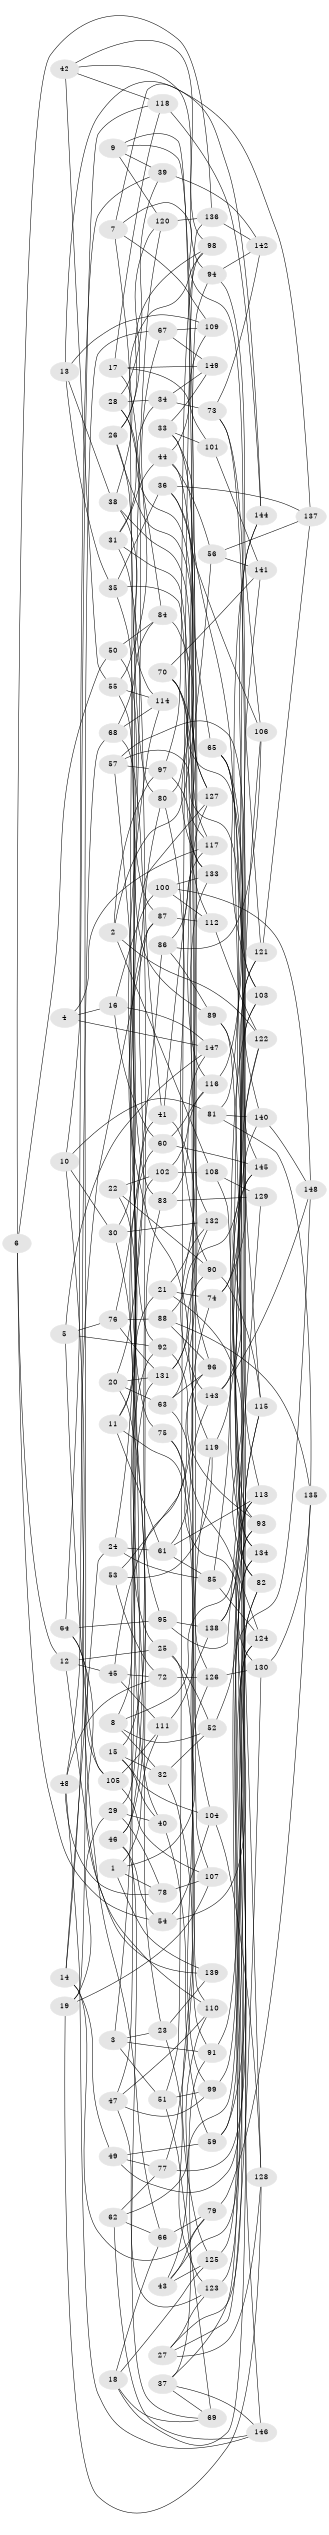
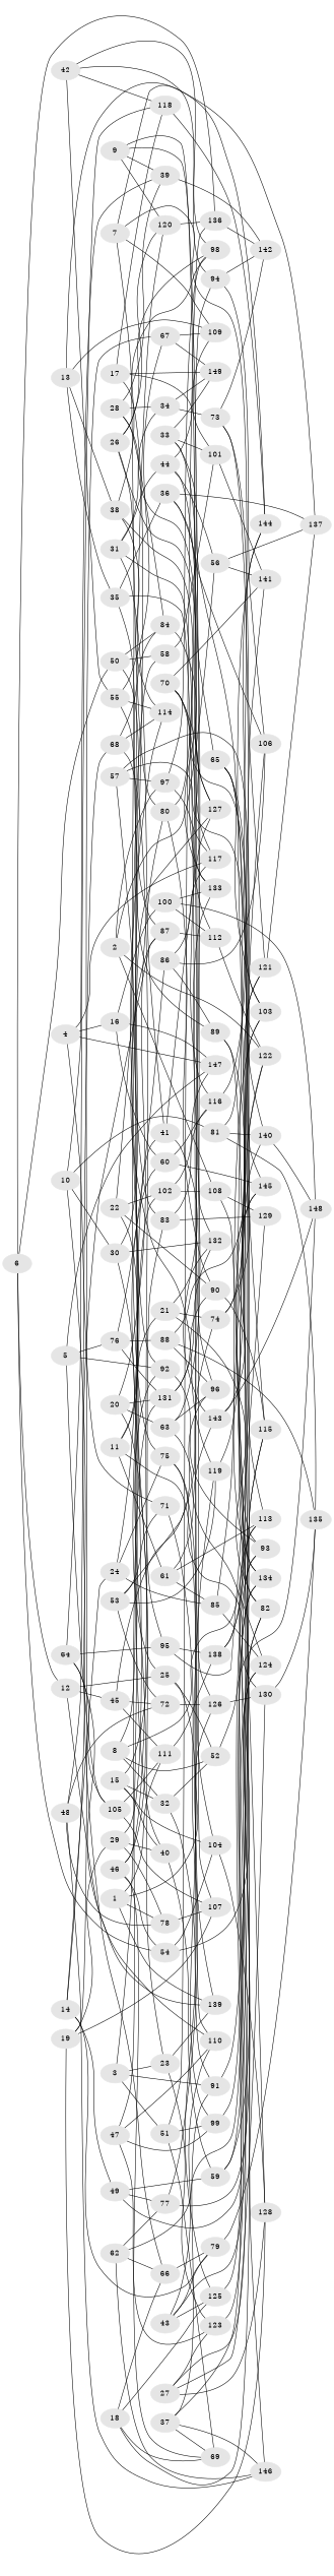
  graph {
    rankdir=LR
    node [color=gray90 style=filled]
    1
    78
    111
    126
    139
    107
    138
    130
    2
    56
    97
    108
    122
    137
    141
    117
    98
    128
    129
    3
    23
    51
    91
    120
    123
    136
    69
    99
    106
    4
    16
+   71
    147
    60
    100
    5
    76
    92
    105
    131
    86
    88
    93
    6
    12
    50
    54
    25
    45
+   58
    84
    89
    104
    113
    142
    7
    80
    103
    109
    90
    94
    8
    32
    52
    102
    125
    148
    9
    39
    132
    10
    30
    66
    81
    40
    127
    79
    140
    135
    11
    21
    61
    87
    82
    74
    85
    143
    112
    72
    13
    35
    38
    144
    36
    110
    114
    133
    14
    24
    49
    75
    124
    59
    77
    15
    145
    116
    17
    101
    118
    149
    18
    134
    19
    29
    67
    41
    20
    63
    96
    121
    22
    115
    26
    83
    27
    28
    34
    73
    31
    44
    33
    65
    37
    146
    42
    55
    43
    46
    47
    48
    68
    95
    119
    53
    57
    62
    64
    70
    1 -- 78
    1 -- 111
    1 -- 126
    1 -- 139
    78 -- 107
    111 -- 138
    126 -- 130
    138 -- 140
    138 -- 145
    130 -- 135
    2 -- 56
    2 -- 97
    2 -- 108
    2 -- 122
    56 -- 137
    56 -- 141
    97 -- 117
    97 -- 98
    108 -- 128
    108 -- 129
    3 -- 23
    3 -- 51
    3 -- 91
    3 -- 120
    23 -- 139
    23 -- 123
    51 -- 136
    51 -- 69
    51 -- 99
    91 -- 106
    120 -- 136
    123 -- 134
    136 -- 142
    99 -- 115
    4 -- 117
    4 -- 16
+   4 -- 71
    4 -- 147
    16 -- 147
    16 -- 60
    16 -- 100
+   71 -- 139
    60 -- 145
    60 -- 116
    100 -- 148
    100 -- 112
    100 -- 133
    5 -- 147
    5 -- 76
    5 -- 92
    5 -- 105
    76 -- 131
    76 -- 86
    76 -- 88
    92 -- 93
    105 -- 111
    105 -- 107
    131 -- 90
    131 -- 132
    86 -- 117
    86 -- 106
    86 -- 89
    88 -- 135
    88 -- 96
    88 -- 121
    6 -- 136
    6 -- 12
    6 -- 50
    6 -- 54
    12 -- 139
    12 -- 25
    12 -- 45
+   50 -- 58
    50 -- 84
    50 -- 89
    54 -- 104
    54 -- 113
    25 -- 99
    25 -- 52
    45 -- 111
    45 -- 74
    45 -- 72
+   58 -- 101
    84 -- 133
    89 -- 134
    89 -- 146
    104 -- 128
    7 -- 137
    7 -- 80
    7 -- 103
    7 -- 109
    80 -- 90
    80 -- 94
    90 -- 115
    94 -- 106
    94 -- 142
    8 -- 122
    8 -- 32
    8 -- 52
    8 -- 102
    32 -- 52
    32 -- 125
    52 -- 148
    102 -- 108
    102 -- 147
    125 -- 134
    9 -- 107
    9 -- 120
    9 -- 39
    9 -- 132
    39 -- 142
    10 -- 39
    10 -- 30
    10 -- 66
    10 -- 81
    30 -- 132
    30 -- 40
    30 -- 127
    66 -- 79
    81 -- 141
    81 -- 140
    81 -- 135
    40 -- 59
    79 -- 135
    140 -- 148
    11 -- 91
    11 -- 21
    11 -- 61
    11 -- 87
    21 -- 132
    21 -- 82
    21 -- 74
    61 -- 113
    61 -- 85
    61 -- 143
    87 -- 112
    74 -- 122
    74 -- 121
    85 -- 103
    85 -- 124
    143 -- 148
    143 -- 145
    112 -- 122
    72 -- 126
    13 -- 109
    13 -- 35
    13 -- 38
    13 -- 144
    35 -- 87
    35 -- 36
    35 -- 110
    38 -- 98
    38 -- 114
    38 -- 133
    36 -- 137
    36 -- 106
    36 -- 65
    14 -- 79
    14 -- 87
    14 -- 24
    14 -- 49
    24 -- 85
    24 -- 114
-   24 -- 61
+   24 -- 75
    49 -- 124
    49 -- 59
    49 -- 77
    75 -- 130
    75 -- 104
    59 -- 82
    59 -- 115
    77 -- 93
    77 -- 119
    15 -- 60
    15 -- 104
    15 -- 32
    15 -- 40
    116 -- 144
    17 -- 75
    17 -- 101
    17 -- 118
    17 -- 149
    101 -- 141
    118 -- 144
    18 -- 69
    18 -- 125
    18 -- 66
    18 -- 82
    19 -- 107
    19 -- 128
    19 -- 29
    19 -- 67
    29 -- 78
    29 -- 40
    29 -- 41
    67 -- 109
    67 -- 149
    41 -- 127
    41 -- 143
    20 -- 23
    20 -- 131
    20 -- 80
    20 -- 63
    63 -- 133
    63 -- 124
    63 -- 96
    121 -- 137
    22 -- 25
+   22 -- 58
    22 -- 90
    22 -- 102
    26 -- 117
    26 -- 98
    26 -- 120
    26 -- 83
    83 -- 129
    83 -- 116
    27 -- 130
    27 -- 128
    27 -- 123
    27 -- 124
    28 -- 84
    28 -- 39
    28 -- 127
    28 -- 34
    34 -- 149
    34 -- 73
    73 -- 113
    73 -- 142
    73 -- 121
    31 -- 126
    31 -- 41
    31 -- 34
    31 -- 44
    44 -- 56
    44 -- 109
    44 -- 96
    33 -- 103
    33 -- 127
    33 -- 101
    33 -- 149
    65 -- 93
    65 -- 140
    65 -- 115
    37 -- 91
    37 -- 69
    37 -- 93
    37 -- 146
    42 -- 98
    42 -- 94
    42 -- 118
    42 -- 55
    55 -- 92
    55 -- 114
    55 -- 67
    43 -- 113
    43 -- 125
    43 -- 79
    43 -- 110
    46 -- 69
    46 -- 92
    46 -- 54
    46 -- 83
    47 -- 123
    47 -- 99
    47 -- 131
    47 -- 110
    48 -- 78
    48 -- 72
    48 -- 146
    48 -- 68
    68 -- 84
    68 -- 114
    68 -- 95
    95 -- 138
    95 -- 129
    119 -- 144
+   53 -- 71
    53 -- 72
    53 -- 96
    53 -- 119
    57 -- 97
    57 -- 145
    57 -- 134
    57 -- 119
    62 -- 103
    62 -- 66
    62 -- 77
    62 -- 146
    64 -- 105
    64 -- 110
    64 -- 118
    64 -- 95
    70 -- 141
    70 -- 82
    70 -- 112
    70 -- 116
  }
